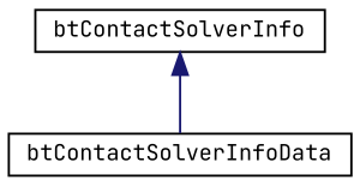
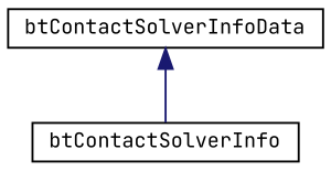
  digraph {
    rankdir=TB
    fontname="JetBrains Mono"
    node [color=black fillcolor=white fontname="JetBrains Mono" fontsize=10 shape=record style=filled]
    n1 [height=0.2 label=btContactSolverInfoData width=0.4]
    n2 [height=0.2 label=btContactSolverInfo width=0.4]
-   n2 -> n1 [color=midnightblue dir=back fontname="JetBrains Mono" fontsize=10 labelfontname=Helvetica labelfontsize=10 style=solid]
+   n1 -> n2 [color=midnightblue dir=back fontname="JetBrains Mono" fontsize=10 labelfontname=Helvetica labelfontsize=10 style=solid]
  }
